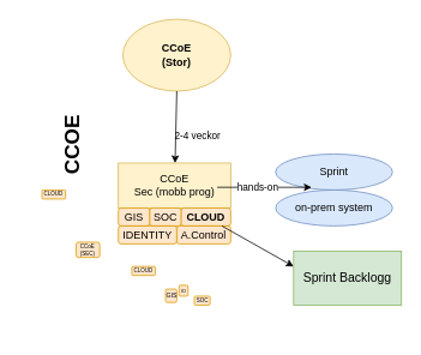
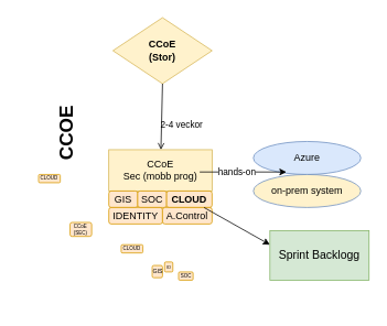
  <mxCell id="0" />
  <mxCell id="1" parent="0" />
- <mxCell id="2" value="CCoE&lt;br&gt;(Stor)" style="ellipse;whiteSpace=wrap;html=1;fontStyle=1;fillColor=#fff2cc;strokeColor=#d6b656;" vertex="1" parent="1"><mxGeometry x="136" y="20.92" width="120" height="80" as="geometry" /></mxCell>
+ <mxCell id="2" value="CCoE&lt;br&gt;(Stor)" style="rhombus;whiteSpace=wrap;html=1;fontStyle=1;fillColor=#fff2cc;strokeColor=#d6b656;" vertex="1" parent="1"><mxGeometry x="136" y="20.92" width="120" height="80" as="geometry" /></mxCell>
  <mxCell id="3" value="CCoE&lt;br&gt;Sec (mobb prog)" style="rounded=0;whiteSpace=wrap;html=1;fontStyle=0;fillColor=#fff2cc;strokeColor=#d6b656;" vertex="1" parent="1"><mxGeometry x="131" y="180.92" width="125" height="50" as="geometry" /></mxCell>
- <mxCell id="4" value="Sprint" style="ellipse;whiteSpace=wrap;html=1;fillColor=#dae8fc;strokeColor=#6c8ebf;fontStyle=0" vertex="1" parent="1"><mxGeometry x="306" y="170.92" width="130" height="40" as="geometry" /></mxCell>
- <mxCell id="5" value="on-prem system" style="ellipse;whiteSpace=wrap;html=1;fillColor=#dae8fc;strokeColor=#6c8ebf;fontStyle=0" vertex="1" parent="1"><mxGeometry x="306" y="210.92" width="130" height="40" as="geometry" /></mxCell>
+ <mxCell id="4" value="Azure" style="ellipse;whiteSpace=wrap;html=1;fillColor=#dae8fc;strokeColor=#6c8ebf;fontStyle=0" vertex="1" parent="1"><mxGeometry x="306" y="170.92" width="130" height="40" as="geometry" /></mxCell>
+ <mxCell id="5" value="on-prem system" style="ellipse;whiteSpace=wrap;html=1;fillColor=#fff2cc;strokeColor=#6c8ebf;fontStyle=0;" vertex="1" parent="1"><mxGeometry x="306" y="210.92" width="130" height="40" as="geometry" /></mxCell>
  <mxCell id="6" value="hands-on" style="endArrow=classic;html=1;fontStyle=0" edge="1" parent="1"><mxGeometry x="-0.143" width="50" height="50" relative="1" as="geometry"><mxPoint x="241" y="207.92" as="sourcePoint" /><mxPoint x="346" y="207.92" as="targetPoint" /><mxPoint as="offset" /></mxGeometry></mxCell>
  <mxCell id="7" value="GIS" style="rounded=1;whiteSpace=wrap;html=1;fillColor=#ffe6cc;strokeColor=#d79b00;fontStyle=0" vertex="1" parent="1"><mxGeometry x="131" y="230.92" width="35" height="20" as="geometry" /></mxCell>
  <mxCell id="8" value="SOC" style="rounded=1;whiteSpace=wrap;html=1;fillColor=#ffe6cc;strokeColor=#d79b00;fontStyle=0" vertex="1" parent="1"><mxGeometry x="166" y="230.92" width="35" height="20" as="geometry" /></mxCell>
  <mxCell id="9" value="CLOUD" style="rounded=1;whiteSpace=wrap;html=1;fillColor=#ffe6cc;strokeColor=#d79b00;fontStyle=1" vertex="1" parent="1"><mxGeometry x="201" y="230.92" width="55" height="20" as="geometry" /></mxCell>
  <mxCell id="10" value="IDENTITY" style="rounded=1;whiteSpace=wrap;html=1;fillColor=#ffe6cc;strokeColor=#d79b00;fontStyle=0" vertex="1" parent="1"><mxGeometry x="131" y="250.92" width="65" height="20" as="geometry" /></mxCell>
  <mxCell id="11" value="A.Control" style="rounded=1;whiteSpace=wrap;html=1;fillColor=#ffe6cc;strokeColor=#d79b00;fontStyle=0" vertex="1" parent="1"><mxGeometry x="196" y="250.92" width="60" height="20" as="geometry" /></mxCell>
  <mxCell id="12" value="CCOE" style="text;html=1;strokeColor=none;fillColor=none;align=center;verticalAlign=middle;whiteSpace=wrap;rounded=0;rotation=-90;fontStyle=1;fontSize=23;" vertex="1" parent="1"><mxGeometry x="59.73" y="150.92" width="40" height="20" as="geometry" /></mxCell>
  <mxCell id="13" value="" style="shape=image;verticalLabelPosition=bottom;labelBackgroundColor=#ffffff;verticalAlign=top;aspect=fixed;imageAspect=0;image=https://upload.wikimedia.org/wikipedia/commons/thumb/7/71/Auguste_Rodin_-_Grubleren_2005-03.jpg/250px-Auguste_Rodin_-_Grubleren_2005-03.jpg;" vertex="1" parent="1"><mxGeometry x="46" y="20.92" width="67.45" height="89.84" as="geometry" /></mxCell>
  <mxCell id="14" value="" style="shape=image;verticalLabelPosition=bottom;labelBackgroundColor=#ffffff;verticalAlign=top;aspect=fixed;imageAspect=0;image=https://i.pinimg.com/736x/02/d4/be/02d4bed8f9bfe3e20cc0b12594032e74.jpg;" vertex="1" parent="1"><mxGeometry x="20.16" y="205.92" width="93.29" height="110" as="geometry" /></mxCell>
  <mxCell id="15" value="" style="shape=image;verticalLabelPosition=bottom;labelBackgroundColor=#ffffff;verticalAlign=top;aspect=fixed;imageAspect=0;image=https://www.touchstoneedu.com/wp-content/uploads/2018/01/study-in-Australia.jpg;fontStyle=1" vertex="1" parent="1"><mxGeometry x="120.28" y="286" width="146.44" height="86.88" as="geometry" /></mxCell>
  <mxCell id="16" value="GIS" style="rounded=1;whiteSpace=wrap;html=1;fillColor=#ffe6cc;strokeColor=#d79b00;fontStyle=0;fontSize=7;" vertex="1" parent="1"><mxGeometry x="183.5" y="321.16" width="12.5" height="14.84" as="geometry" /></mxCell>
  <mxCell id="17" value="SOC" style="rounded=1;whiteSpace=wrap;html=1;fillColor=#ffe6cc;strokeColor=#d79b00;fontStyle=0;fontSize=6;" vertex="1" parent="1"><mxGeometry x="215.5" y="329" width="17.5" height="10" as="geometry" /></mxCell>
  <mxCell id="18" value="ID" style="rounded=1;whiteSpace=wrap;html=1;fillColor=#ffe6cc;strokeColor=#d79b00;fontStyle=0;fontSize=5;" vertex="1" parent="1"><mxGeometry x="198.5" y="316.92" width="10" height="12.08" as="geometry" /></mxCell>
  <mxCell id="19" value="" style="endArrow=classic;html=1;fontSize=5;" edge="1" parent="1" source="9"><mxGeometry width="50" height="50" relative="1" as="geometry"><mxPoint x="296" y="306" as="sourcePoint" /><mxPoint x="326" y="296" as="targetPoint" /></mxGeometry></mxCell>
  <mxCell id="20" value="Sprint Backlogg" style="rounded=0;whiteSpace=wrap;html=1;fontSize=14;fillColor=#d5e8d4;strokeColor=#82b366;" vertex="1" parent="1"><mxGeometry x="326" y="279" width="120" height="60" as="geometry" /></mxCell>
  <mxCell id="21" value="2-4 veckor" style="text;html=1;strokeColor=none;fillColor=none;align=center;verticalAlign=middle;whiteSpace=wrap;rounded=0;fontSize=11;" vertex="1" parent="1"><mxGeometry x="191.72" y="140.92" width="55" height="20" as="geometry" /></mxCell>
  <mxCell id="22" value="CLOUD" style="rounded=1;whiteSpace=wrap;html=1;fillColor=#ffe6cc;strokeColor=#d79b00;fontStyle=0;fontSize=6;" vertex="1" parent="1"><mxGeometry x="146" y="296" width="26.25" height="10" as="geometry" /></mxCell>
  <mxCell id="23" value="CLOUD" style="rounded=1;whiteSpace=wrap;html=1;fillColor=#ffe6cc;strokeColor=#d79b00;fontStyle=0;fontSize=6;" vertex="1" parent="1"><mxGeometry x="46" y="210.92" width="26.25" height="10" as="geometry" /></mxCell>
  <mxCell id="24" value="CCoE&lt;br&gt;(SEC)" style="rounded=1;whiteSpace=wrap;html=1;fillColor=#ffe6cc;strokeColor=#d79b00;fontStyle=0;fontSize=6;" vertex="1" parent="1"><mxGeometry x="84.03" y="269" width="26.25" height="17" as="geometry" /></mxCell>
- <mxCell id="25" value="" style="endArrow=classic;html=1;fontSize=11;exitX=0.5;exitY=1;exitDx=0;exitDy=0;" edge="1" parent="1" source="2" target="3"><mxGeometry width="50" height="50" relative="1" as="geometry"><mxPoint x="276" y="126" as="sourcePoint" /><mxPoint x="326" y="76" as="targetPoint" /></mxGeometry></mxCell>
+ <mxCell id="25" value="" style="endArrow=open;html=1;fontSize=11;exitX=0.5;exitY=1;exitDx=0;exitDy=0;" edge="1" parent="1" source="2" target="3"><mxGeometry width="50" height="50" relative="1" as="geometry"><mxPoint x="276" y="126" as="sourcePoint" /><mxPoint x="326" y="76" as="targetPoint" /></mxGeometry></mxCell>
